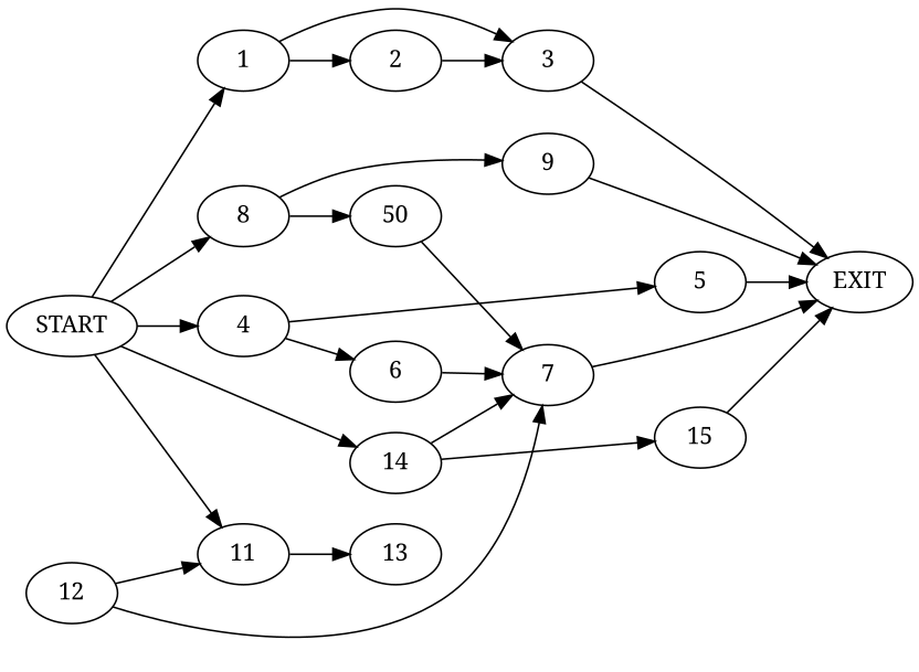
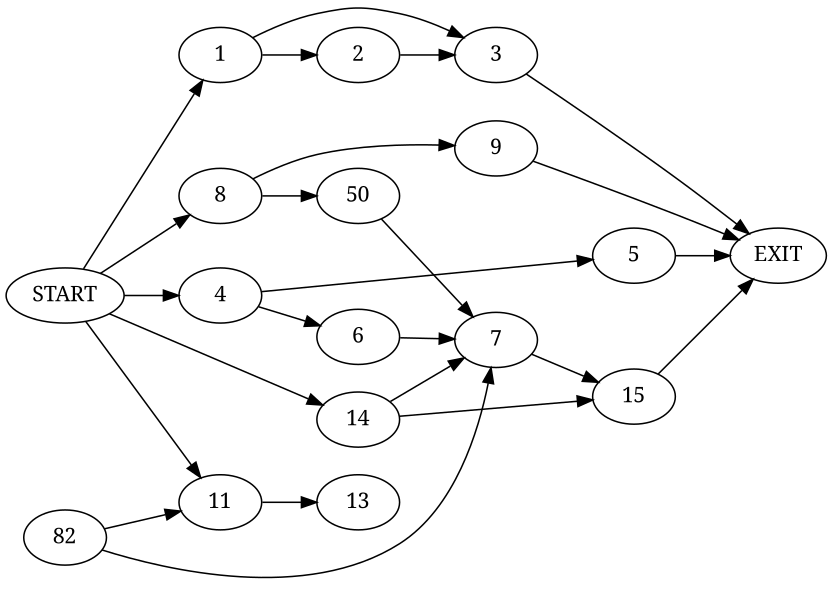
  digraph {
    fontname="Noto Serif"
    rankdir=LR
    node [fontname="Noto Serif"]
    edge [fontname="Noto Serif"]
    n1 [label=START]
    1
    4
    8
    11
    14
    2
    3
    5
    6
    9
    n12 [label=50]
    13
    7
    15
    n16 [label=EXIT]
-   12
+   12 [label=82]
    n1 -> 1
    n1 -> 4
    n1 -> 8
    n1 -> 11
    n1 -> 14
    1 -> 2
    1 -> 3
    4 -> 5
    4 -> 6
    8 -> 9
    8 -> n12
    11 -> 13
    14 -> 7
    14 -> 15
    2 -> 3
    3 -> n16
    5 -> n16
    6 -> 7
    9 -> n16
    n12 -> 7
-   7 -> n16
+   7 -> 15
    15 -> n16
    12 -> 11
    12 -> 7
  }
